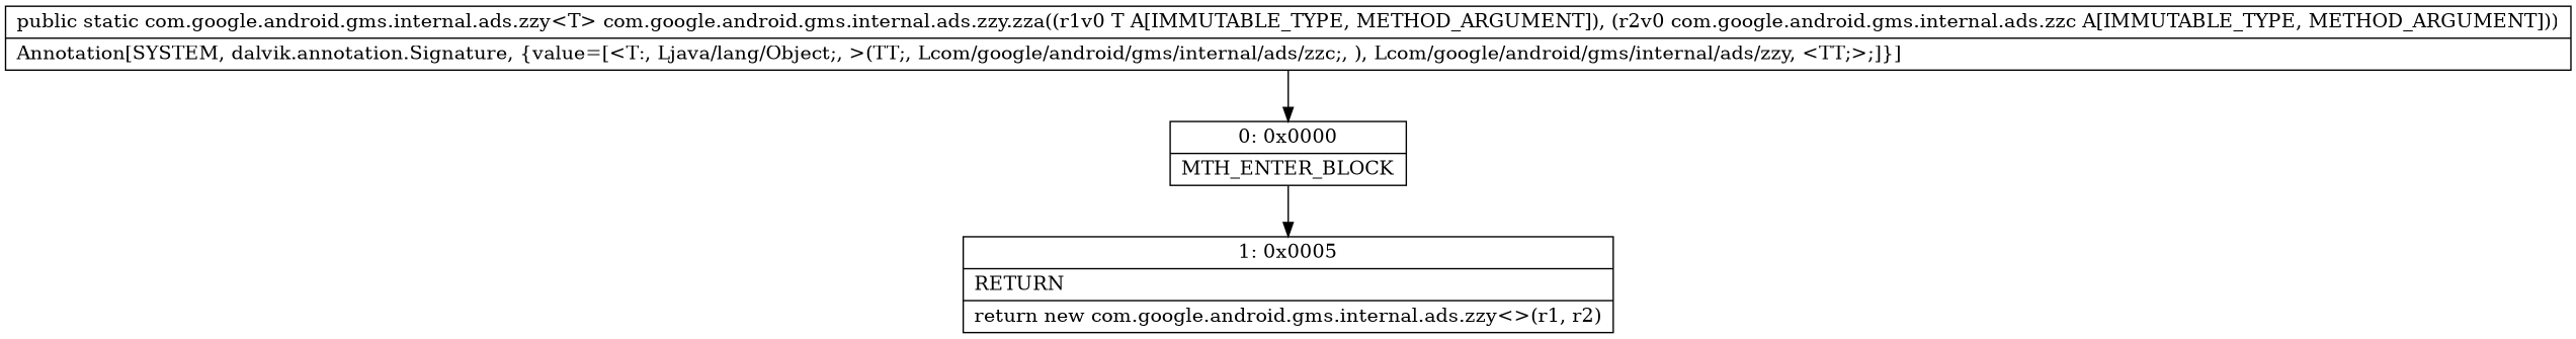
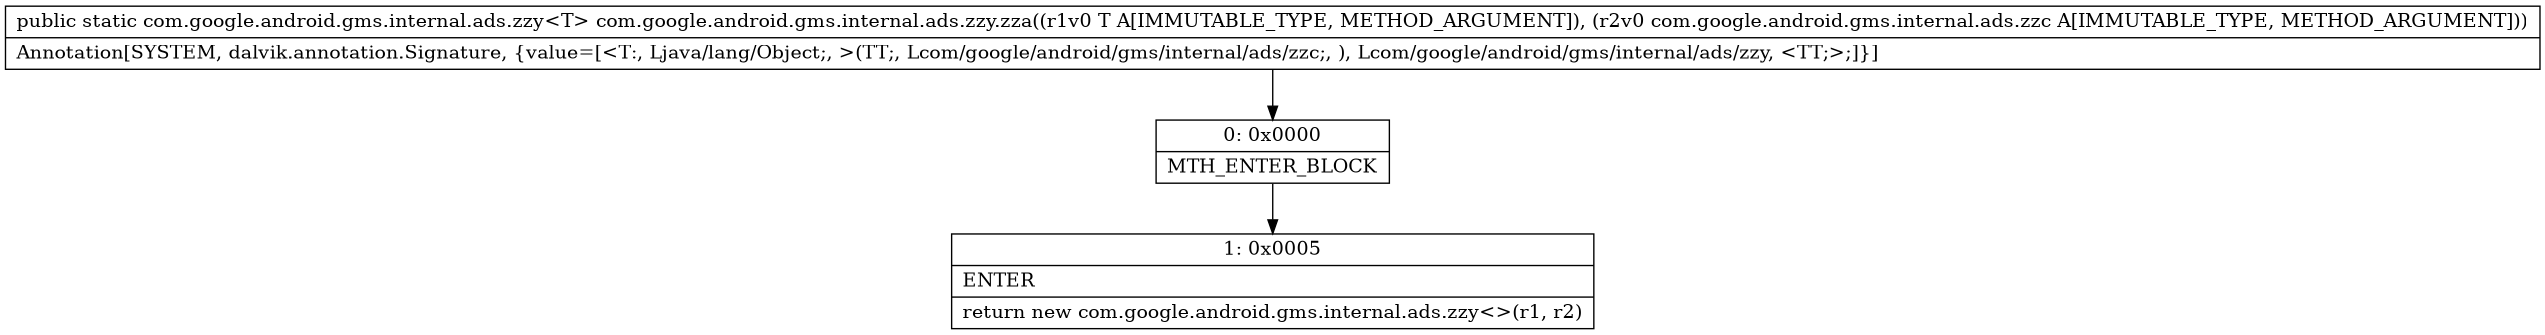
  digraph {
    node [shape=record]
    n1 [label="{0\:\ 0x0000|MTH_ENTER_BLOCK\l}"]
-   n2 [label="{1\:\ 0x0005|RETURN\l|return new com.google.android.gms.internal.ads.zzy\<\>(r1, r2)\l}"]
+   n2 [label="{1\:\ 0x0005|ENTER\l|return new com.google.android.gms.internal.ads.zzy\<\>(r1, r2)\l}"]
    n3 [label="{public static com.google.android.gms.internal.ads.zzy\<T\> com.google.android.gms.internal.ads.zzy.zza((r1v0 T A[IMMUTABLE_TYPE, METHOD_ARGUMENT]), (r2v0 com.google.android.gms.internal.ads.zzc A[IMMUTABLE_TYPE, METHOD_ARGUMENT]))  | Annotation[SYSTEM, dalvik.annotation.Signature, \{value=[\<T:, Ljava\/lang\/Object;, \>(TT;, Lcom\/google\/android\/gms\/internal\/ads\/zzc;, ), Lcom\/google\/android\/gms\/internal\/ads\/zzy, \<TT;\>;]\}]\l}"]
    n1 -> n2
    n3 -> n1
  }
